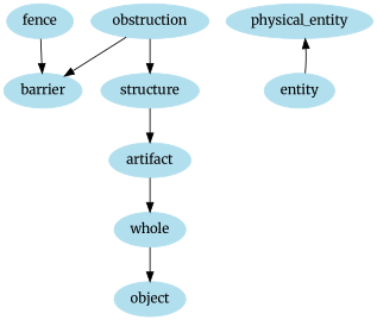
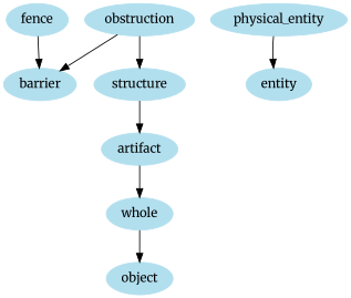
  digraph {
    fontname=Merriweather
    node [color=lightblue2 fontname=Merriweather style=filled]
    edge [fontname=Merriweather]
    fence
    barrier
    obstruction
    structure
    artifact
    whole
    object
    physical_entity
    entity
    fence -> barrier
    obstruction -> barrier
    obstruction -> structure
    structure -> artifact
    artifact -> whole
    whole -> object
-   entity -> physical_entity
+   physical_entity -> entity
  }
